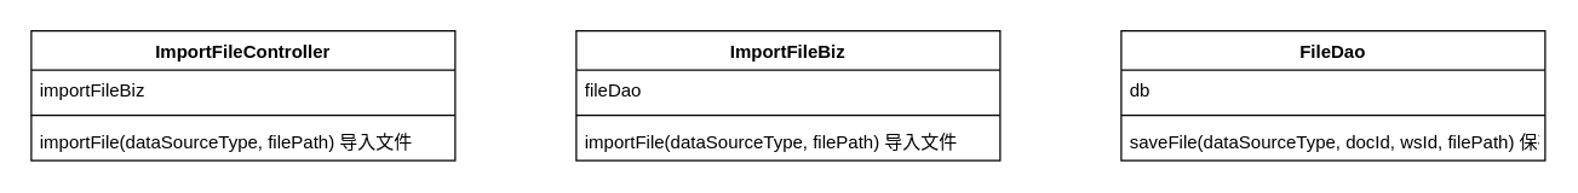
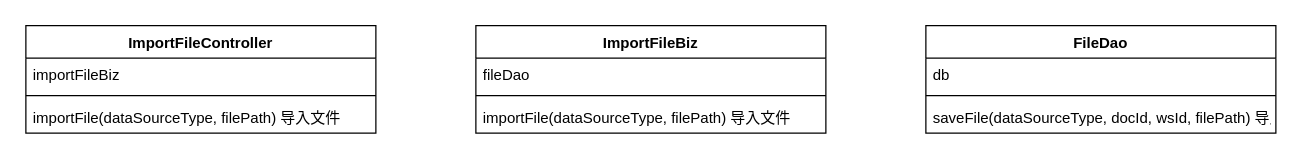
  <mxCell id="0" />
  <mxCell id="1" parent="0" />
  <mxCell id="2" value="ImportFileController" style="swimlane;fontStyle=1;align=center;verticalAlign=top;childLayout=stackLayout;horizontal=1;startSize=26;horizontalStack=0;resizeParent=1;resizeParentMax=0;resizeLast=0;collapsible=1;marginBottom=0;" vertex="1" parent="1"><mxGeometry x="20" y="20" width="280" height="86" as="geometry" /></mxCell>
  <mxCell id="3" value="importFileBiz" style="text;strokeColor=none;fillColor=none;align=left;verticalAlign=top;spacingLeft=4;spacingRight=4;overflow=hidden;rotatable=0;points=[[0,0.5],[1,0.5]];portConstraint=eastwest;" vertex="1" parent="2"><mxGeometry y="26" width="280" height="26" as="geometry" /></mxCell>
  <mxCell id="4" value="" style="line;strokeWidth=1;fillColor=none;align=left;verticalAlign=middle;spacingTop=-1;spacingLeft=3;spacingRight=3;rotatable=0;labelPosition=right;points=[];portConstraint=eastwest;" vertex="1" parent="2"><mxGeometry y="52" width="280" height="8" as="geometry" /></mxCell>
  <mxCell id="5" value="importFile(dataSourceType, filePath) 导入文件" style="text;strokeColor=none;fillColor=none;align=left;verticalAlign=top;spacingLeft=4;spacingRight=4;overflow=hidden;rotatable=0;points=[[0,0.5],[1,0.5]];portConstraint=eastwest;" vertex="1" parent="2"><mxGeometry y="60" width="280" height="26" as="geometry" /></mxCell>
  <mxCell id="6" value="ImportFileBiz" style="swimlane;fontStyle=1;align=center;verticalAlign=top;childLayout=stackLayout;horizontal=1;startSize=26;horizontalStack=0;resizeParent=1;resizeParentMax=0;resizeLast=0;collapsible=1;marginBottom=0;" vertex="1" parent="1"><mxGeometry x="380" y="20" width="280" height="86" as="geometry" /></mxCell>
  <mxCell id="7" value="fileDao" style="text;strokeColor=none;fillColor=none;align=left;verticalAlign=top;spacingLeft=4;spacingRight=4;overflow=hidden;rotatable=0;points=[[0,0.5],[1,0.5]];portConstraint=eastwest;" vertex="1" parent="6"><mxGeometry y="26" width="280" height="26" as="geometry" /></mxCell>
  <mxCell id="8" value="" style="line;strokeWidth=1;fillColor=none;align=left;verticalAlign=middle;spacingTop=-1;spacingLeft=3;spacingRight=3;rotatable=0;labelPosition=right;points=[];portConstraint=eastwest;" vertex="1" parent="6"><mxGeometry y="52" width="280" height="8" as="geometry" /></mxCell>
  <mxCell id="9" value="importFile(dataSourceType, filePath) 导入文件" style="text;strokeColor=none;fillColor=none;align=left;verticalAlign=top;spacingLeft=4;spacingRight=4;overflow=hidden;rotatable=0;points=[[0,0.5],[1,0.5]];portConstraint=eastwest;" vertex="1" parent="6"><mxGeometry y="60" width="280" height="26" as="geometry" /></mxCell>
  <mxCell id="10" value="FileDao" style="swimlane;fontStyle=1;align=center;verticalAlign=top;childLayout=stackLayout;horizontal=1;startSize=26;horizontalStack=0;resizeParent=1;resizeParentMax=0;resizeLast=0;collapsible=1;marginBottom=0;" vertex="1" parent="1"><mxGeometry x="740" y="20" width="280" height="86" as="geometry" /></mxCell>
  <mxCell id="11" value="db" style="text;strokeColor=none;fillColor=none;align=left;verticalAlign=top;spacingLeft=4;spacingRight=4;overflow=hidden;rotatable=0;points=[[0,0.5],[1,0.5]];portConstraint=eastwest;" vertex="1" parent="10"><mxGeometry y="26" width="280" height="26" as="geometry" /></mxCell>
  <mxCell id="12" value="" style="line;strokeWidth=1;fillColor=none;align=left;verticalAlign=middle;spacingTop=-1;spacingLeft=3;spacingRight=3;rotatable=0;labelPosition=right;points=[];portConstraint=eastwest;" vertex="1" parent="10"><mxGeometry y="52" width="280" height="8" as="geometry" /></mxCell>
- <mxCell id="13" value="saveFile(dataSourceType, docId, wsId, filePath) 保存文件信息" style="text;strokeColor=none;fillColor=none;align=left;verticalAlign=top;spacingLeft=4;spacingRight=4;overflow=hidden;rotatable=0;points=[[0,0.5],[1,0.5]];portConstraint=eastwest;" vertex="1" parent="10"><mxGeometry y="60" width="280" height="26" as="geometry" /></mxCell>
+ <mxCell id="13" value="saveFile(dataSourceType, docId, wsId, filePath) 导入文件" style="text;strokeColor=none;fillColor=none;align=left;verticalAlign=top;spacingLeft=4;spacingRight=4;overflow=hidden;rotatable=0;points=[[0,0.5],[1,0.5]];portConstraint=eastwest;" vertex="1" parent="10"><mxGeometry y="60" width="280" height="26" as="geometry" /></mxCell>
